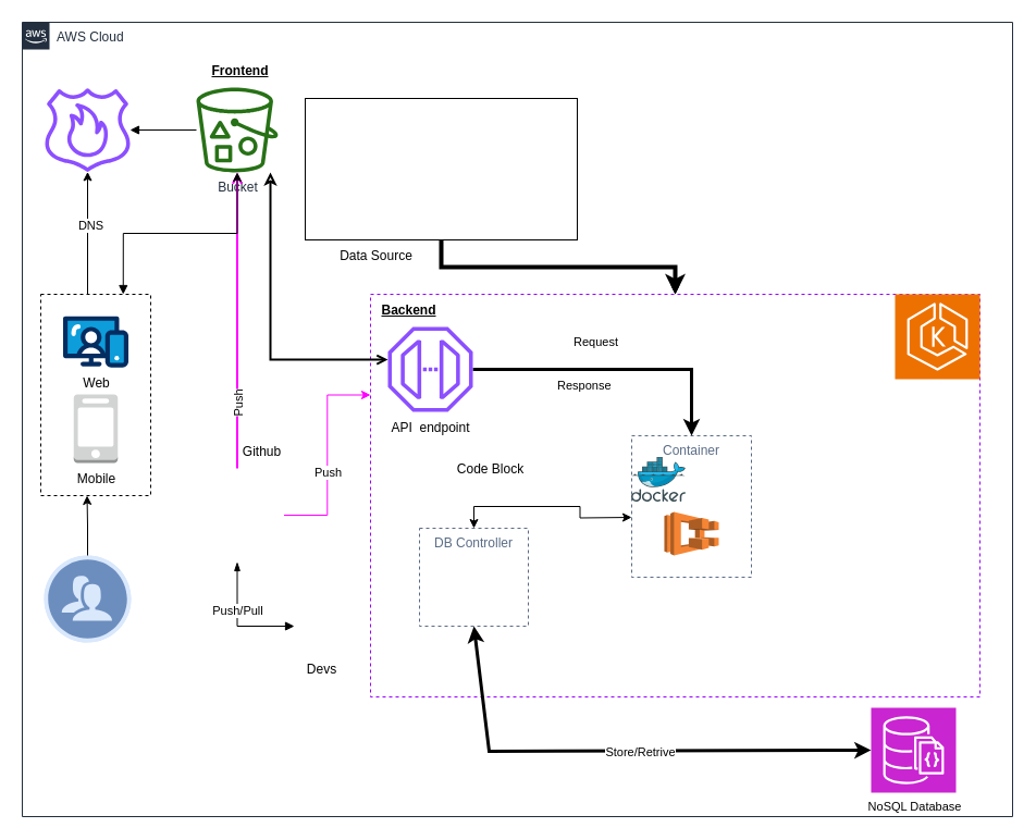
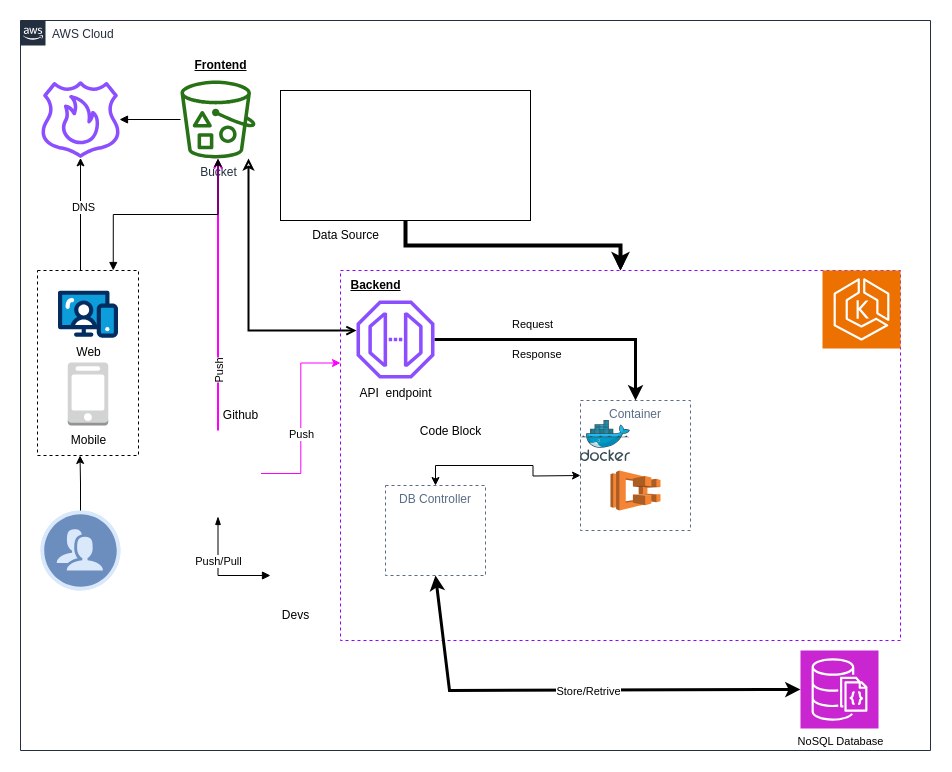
  <mxCell id="0" />
  <mxCell id="1" parent="0" />
  <mxCell id="2" value="" style="rounded=0;whiteSpace=wrap;html=1;labelBackgroundColor=none;fillColor=none;dashed=1;container=1;pointerEvents=0;collapsible=0;recursiveResize=0;strokeColor=#9900ff;" parent="1" vertex="1"><mxGeometry x="340" y="270" width="560" height="370" as="geometry" /></mxCell>
  <mxCell id="3" value="&lt;div style=&quot;text-align: center;&quot;&gt;&lt;span style=&quot;font-size: 11px; background-color: rgb(255, 255, 255);&quot;&gt;Response&lt;/span&gt;&lt;/div&gt;" style="text;whiteSpace=wrap;html=1;" parent="2" vertex="1"><mxGeometry x="170" y="70" width="50" height="22" as="geometry" /></mxCell>
- <mxCell id="4" value="&lt;div style=&quot;text-align: center;&quot;&gt;&lt;span style=&quot;font-size: 11px; background-color: rgb(255, 255, 255);&quot;&gt;Request&lt;/span&gt;&lt;/div&gt;" style="text;whiteSpace=wrap;html=1;" parent="2" vertex="1"><mxGeometry x="185" y="30" width="50" height="20" as="geometry" /></mxCell>
+ <mxCell id="4" value="&lt;div style=&quot;text-align: center;&quot;&gt;&lt;span style=&quot;font-size: 11px; background-color: rgb(255, 255, 255);&quot;&gt;Request&lt;/span&gt;&lt;/div&gt;" style="text;whiteSpace=wrap;html=1;" parent="2" vertex="1"><mxGeometry x="170" y="40" width="50" height="20" as="geometry" /></mxCell>
  <mxCell id="5" value="Code Block" style="text;html=1;align=center;verticalAlign=middle;resizable=0;points=[];autosize=1;strokeColor=none;fillColor=none;" parent="2" vertex="1"><mxGeometry x="70" y="145.5" width="80" height="30" as="geometry" /></mxCell>
  <mxCell id="6" value="&lt;b&gt;&lt;u&gt;Backend&lt;/u&gt;&lt;/b&gt;" style="text;html=1;align=center;verticalAlign=middle;resizable=0;points=[];autosize=1;strokeColor=none;fillColor=none;" parent="2" vertex="1"><mxGeometry width="70" height="30" as="geometry" /></mxCell>
  <mxCell id="7" value="API&amp;nbsp; endpoint" style="text;html=1;align=center;verticalAlign=middle;resizable=0;points=[];autosize=1;strokeColor=none;fillColor=none;" parent="2" vertex="1"><mxGeometry x="5" y="108" width="100" height="30" as="geometry" /></mxCell>
  <mxCell id="8" value="" style="image;sketch=0;aspect=fixed;html=1;points=[];align=center;fontSize=12;image=img/lib/mscae/Docker.svg;" parent="2" vertex="1"><mxGeometry x="240" y="150" width="50" height="41" as="geometry" /></mxCell>
  <mxCell id="9" value="" style="outlineConnect=0;dashed=0;verticalLabelPosition=bottom;verticalAlign=top;align=center;html=1;shape=mxgraph.aws3.ecs;fillColor=#F58534;gradientColor=none;" parent="2" vertex="1"><mxGeometry x="270" y="200" width="50" height="40" as="geometry" /></mxCell>
  <mxCell id="10" value="Container" style="fillColor=none;strokeColor=#5A6C86;dashed=1;verticalAlign=top;fontStyle=0;fontColor=#5A6C86;whiteSpace=wrap;html=1;" parent="2" vertex="1"><mxGeometry x="240" y="130" width="110" height="130" as="geometry" /></mxCell>
  <mxCell id="11" style="edgeStyle=orthogonalEdgeStyle;rounded=0;orthogonalLoop=1;jettySize=auto;html=1;entryX=0.5;entryY=0;entryDx=0;entryDy=0;strokeWidth=3;" parent="2" source="12" target="10" edge="1"><mxGeometry relative="1" as="geometry" /></mxCell>
  <mxCell id="12" value="" style="sketch=0;outlineConnect=0;fontColor=#232F3E;gradientColor=none;fillColor=#8C4FFF;strokeColor=none;dashed=0;verticalLabelPosition=bottom;verticalAlign=top;align=center;html=1;fontSize=12;fontStyle=0;aspect=fixed;pointerEvents=1;shape=mxgraph.aws4.endpoint;" parent="2" vertex="1"><mxGeometry x="16" y="30" width="78" height="78" as="geometry" /></mxCell>
  <mxCell id="13" value="DB Controller" style="fillColor=none;strokeColor=#5A6C86;dashed=1;verticalAlign=top;fontStyle=0;fontColor=#5A6C86;whiteSpace=wrap;html=1;" parent="2" vertex="1"><mxGeometry x="45" y="215" width="100" height="90" as="geometry" /></mxCell>
  <mxCell id="14" value="" style="sketch=0;points=[[0,0,0],[0.25,0,0],[0.5,0,0],[0.75,0,0],[1,0,0],[0,1,0],[0.25,1,0],[0.5,1,0],[0.75,1,0],[1,1,0],[0,0.25,0],[0,0.5,0],[0,0.75,0],[1,0.25,0],[1,0.5,0],[1,0.75,0]];outlineConnect=0;fontColor=#232F3E;fillColor=#ED7100;strokeColor=#ffffff;dashed=0;verticalLabelPosition=bottom;verticalAlign=top;align=center;html=1;fontSize=12;fontStyle=0;aspect=fixed;shape=mxgraph.aws4.resourceIcon;resIcon=mxgraph.aws4.eks;" parent="2" vertex="1"><mxGeometry x="482" width="78" height="78" as="geometry" /></mxCell>
  <mxCell id="15" value="AWS Cloud" style="points=[[0,0],[0.25,0],[0.5,0],[0.75,0],[1,0],[1,0.25],[1,0.5],[1,0.75],[1,1],[0.75,1],[0.5,1],[0.25,1],[0,1],[0,0.75],[0,0.5],[0,0.25]];outlineConnect=0;gradientColor=none;html=1;whiteSpace=wrap;fontSize=12;fontStyle=0;shape=mxgraph.aws4.group;grIcon=mxgraph.aws4.group_aws_cloud_alt;strokeColor=#232F3E;fillColor=none;verticalAlign=top;align=left;spacingLeft=30;fontColor=#232F3E;dashed=0;labelBackgroundColor=#ffffff;container=1;pointerEvents=0;collapsible=0;recursiveResize=0;" parent="1" vertex="1"><mxGeometry x="20" y="20" width="910" height="730" as="geometry" /></mxCell>
  <mxCell id="16" value="" style="shape=image;html=1;verticalAlign=top;verticalLabelPosition=bottom;labelBackgroundColor=#ffffff;imageAspect=0;aspect=fixed;image=https://cdn4.iconfinder.com/data/icons/social-media-and-logos-12/32/Logo_Github-128.png" parent="15" vertex="1"><mxGeometry x="154.5" y="410" width="86" height="86" as="geometry" /></mxCell>
  <mxCell id="17" value="" style="sketch=0;outlineConnect=0;fontColor=#232F3E;gradientColor=none;fillColor=#8C4FFF;strokeColor=none;dashed=0;verticalLabelPosition=bottom;verticalAlign=top;align=center;html=1;fontSize=12;fontStyle=0;aspect=fixed;pointerEvents=1;shape=mxgraph.aws4.route_53_resolver_dns_firewall;" parent="15" vertex="1"><mxGeometry x="21" y="60" width="78" height="78" as="geometry" /></mxCell>
  <mxCell id="18" value="" style="endArrow=none;html=1;rounded=0;startArrow=block;startFill=1;endFill=0;" parent="15" source="17" target="19" edge="1"><mxGeometry width="50" height="50" relative="1" as="geometry"><mxPoint x="96" y="230" as="sourcePoint" /><mxPoint x="146" y="180" as="targetPoint" /></mxGeometry></mxCell>
  <mxCell id="19" value="Bucket" style="outlineConnect=0;fontColor=#232F3E;gradientColor=none;fillColor=#277116;strokeColor=none;dashed=0;verticalLabelPosition=bottom;verticalAlign=top;align=center;html=1;fontSize=12;fontStyle=0;aspect=fixed;pointerEvents=1;shape=mxgraph.aws4.bucket_with_objects;labelBackgroundColor=#ffffff;" parent="15" vertex="1"><mxGeometry x="160" y="60" width="75" height="78" as="geometry" /></mxCell>
  <mxCell id="20" value="" style="edgeStyle=orthogonalEdgeStyle;rounded=0;orthogonalLoop=1;jettySize=auto;html=1;endArrow=open;endFill=0;strokeWidth=2;strokeColor=#ff00ff;" parent="15" source="16" target="19" edge="1"><mxGeometry relative="1" as="geometry"><mxPoint x="118" y="100" as="sourcePoint" /></mxGeometry></mxCell>
  <mxCell id="21" value="Push&lt;br&gt;" style="edgeLabel;html=1;align=center;verticalAlign=middle;resizable=0;points=[];rotation=-90;" parent="20" vertex="1" connectable="0"><mxGeometry x="-0.569" relative="1" as="geometry"><mxPoint as="offset" /></mxGeometry></mxCell>
  <mxCell id="22" value="" style="verticalLabelPosition=bottom;sketch=0;html=1;fillColor=#dae8fc;strokeColor=#6c8ebf;verticalAlign=top;align=center;points=[[0,0.5,0],[0.125,0.25,0],[0.25,0,0],[0.5,0,0],[0.75,0,0],[0.875,0.25,0],[1,0.5,0],[0.875,0.75,0],[0.75,1,0],[0.5,1,0],[0.125,0.75,0]];pointerEvents=1;shape=mxgraph.cisco_safe.compositeIcon;bgIcon=ellipse;resIcon=mxgraph.cisco_safe.design.users;" parent="15" vertex="1"><mxGeometry x="20" y="490" width="80" height="80" as="geometry" /></mxCell>
  <mxCell id="23" style="edgeStyle=orthogonalEdgeStyle;rounded=0;orthogonalLoop=1;jettySize=auto;html=1;exitX=0.75;exitY=0;exitDx=0;exitDy=0;startArrow=block;startFill=1;" parent="15" source="24" target="19" edge="1"><mxGeometry relative="1" as="geometry" /></mxCell>
  <mxCell id="24" value="" style="rounded=0;whiteSpace=wrap;html=1;labelBackgroundColor=none;fillColor=none;dashed=1;container=1;pointerEvents=0;collapsible=0;recursiveResize=0;" parent="15" vertex="1"><mxGeometry x="17" y="250" width="101" height="185" as="geometry" /></mxCell>
  <mxCell id="25" value="" style="outlineConnect=0;dashed=0;verticalLabelPosition=bottom;verticalAlign=top;align=center;html=1;shape=mxgraph.aws3.mobile_client;fillColor=#D2D3D3;gradientColor=none;" parent="24" vertex="1"><mxGeometry x="30.25" y="92" width="40.5" height="63" as="geometry" /></mxCell>
  <mxCell id="26" value="" style="verticalLabelPosition=bottom;aspect=fixed;html=1;shape=mxgraph.salesforce.web;" parent="24" vertex="1"><mxGeometry x="20.5" y="20" width="60" height="47.4" as="geometry" /></mxCell>
  <mxCell id="27" value="Web" style="text;html=1;align=center;verticalAlign=middle;resizable=0;points=[];autosize=1;strokeColor=none;fillColor=none;" parent="24" vertex="1"><mxGeometry x="25.5" y="67.4" width="50" height="30" as="geometry" /></mxCell>
  <mxCell id="28" value="Mobile" style="text;html=1;align=center;verticalAlign=middle;resizable=0;points=[];autosize=1;strokeColor=none;fillColor=none;" parent="24" vertex="1"><mxGeometry x="20.5" y="155" width="60" height="30" as="geometry" /></mxCell>
  <mxCell id="29" value="Github&lt;br&gt;" style="text;html=1;align=center;verticalAlign=middle;resizable=0;points=[];autosize=1;strokeColor=none;fillColor=none;" parent="15" vertex="1"><mxGeometry x="190" y="380" width="60" height="30" as="geometry" /></mxCell>
  <mxCell id="30" style="edgeStyle=orthogonalEdgeStyle;rounded=0;orthogonalLoop=1;jettySize=auto;html=1;entryX=0.421;entryY=1;entryDx=0;entryDy=0;entryPerimeter=0;" parent="15" source="22" target="24" edge="1"><mxGeometry relative="1" as="geometry" /></mxCell>
  <mxCell id="31" value="&lt;b&gt;&lt;u&gt;Frontend&lt;/u&gt;&lt;/b&gt;" style="text;html=1;align=center;verticalAlign=middle;resizable=0;points=[];autosize=1;strokeColor=none;fillColor=none;" parent="15" vertex="1"><mxGeometry x="160" y="30" width="80" height="30" as="geometry" /></mxCell>
  <mxCell id="32" value="" style="endArrow=classic;html=1;rounded=0;" parent="15" target="17" edge="1"><mxGeometry width="50" height="50" relative="1" as="geometry"><mxPoint x="60" y="250" as="sourcePoint" /><mxPoint x="110" y="200" as="targetPoint" /></mxGeometry></mxCell>
  <mxCell id="33" value="DNS&lt;br&gt;" style="edgeLabel;html=1;align=center;verticalAlign=middle;resizable=0;points=[];" parent="32" vertex="1" connectable="0"><mxGeometry x="0.141" y="-2" relative="1" as="geometry"><mxPoint as="offset" /></mxGeometry></mxCell>
  <mxCell id="34" style="edgeStyle=orthogonalEdgeStyle;rounded=0;orthogonalLoop=1;jettySize=auto;html=1;endArrow=blockThin;endFill=1;startArrow=block;startFill=1;" parent="15" source="36" target="16" edge="1"><mxGeometry relative="1" as="geometry"><mxPoint x="200" y="630" as="targetPoint" /></mxGeometry></mxCell>
  <mxCell id="35" value="NoSQL Database" style="edgeLabel;html=1;align=center;verticalAlign=middle;resizable=0;points=[];" parent="34" vertex="1" connectable="0"><mxGeometry x="0.234" y="-1" relative="1" as="geometry"><mxPoint x="621" y="182" as="offset" /></mxGeometry></mxCell>
  <mxCell id="36" value="" style="shape=image;verticalLabelPosition=bottom;verticalAlign=top;imageAspect=0;image=https://cdn-icons-png.flaticon.com/512/5072/5072860.png;" parent="15" vertex="1"><mxGeometry x="250" y="530" width="60" height="50" as="geometry" /></mxCell>
  <mxCell id="37" value="Devs" style="text;html=1;align=center;verticalAlign=middle;resizable=0;points=[];autosize=1;strokeColor=none;fillColor=none;" parent="15" vertex="1"><mxGeometry x="250" y="580" width="50" height="30" as="geometry" /></mxCell>
  <mxCell id="38" value="" style="sketch=0;points=[[0,0,0],[0.25,0,0],[0.5,0,0],[0.75,0,0],[1,0,0],[0,1,0],[0.25,1,0],[0.5,1,0],[0.75,1,0],[1,1,0],[0,0.25,0],[0,0.5,0],[0,0.75,0],[1,0.25,0],[1,0.5,0],[1,0.75,0]];outlineConnect=0;fontColor=#232F3E;fillColor=#C925D1;strokeColor=#ffffff;dashed=0;verticalLabelPosition=bottom;verticalAlign=top;align=center;html=1;fontSize=12;fontStyle=0;aspect=fixed;shape=mxgraph.aws4.resourceIcon;resIcon=mxgraph.aws4.documentdb_with_mongodb_compatibility;" parent="15" vertex="1"><mxGeometry x="780" y="630" width="78" height="78" as="geometry" /></mxCell>
  <mxCell id="39" value="" style="rounded=0;whiteSpace=wrap;html=1;fillColor=none;" parent="15" vertex="1"><mxGeometry x="260" y="70" width="250" height="130" as="geometry" /></mxCell>
  <mxCell id="40" value="" style="shape=image;verticalLabelPosition=bottom;verticalAlign=top;imageAspect=0;image=https://upload.wikimedia.org/wikipedia/commons/thumb/a/a9/Amazon_logo.svg/2560px-Amazon_logo.svg.png;" parent="15" vertex="1"><mxGeometry x="295" y="80" width="180" height="70" as="geometry" /></mxCell>
  <mxCell id="41" value="" style="shape=image;verticalLabelPosition=bottom;verticalAlign=top;imageAspect=0;image=https://1000logos.net/wp-content/uploads/2021/02/Flipkart-logo.png;" parent="15" vertex="1"><mxGeometry x="295" y="120" width="188" height="90" as="geometry" /></mxCell>
  <mxCell id="42" value="Data Source" style="text;html=1;align=center;verticalAlign=middle;resizable=0;points=[];autosize=1;strokeColor=none;fillColor=none;" parent="15" vertex="1"><mxGeometry x="280" y="200" width="90" height="30" as="geometry" /></mxCell>
  <mxCell id="43" value="Push/Pull" style="edgeLabel;html=1;align=center;verticalAlign=middle;resizable=0;points=[];" parent="15" vertex="1" connectable="0"><mxGeometry x="197.5" y="540" as="geometry" /></mxCell>
  <mxCell id="44" value="" style="edgeStyle=orthogonalEdgeStyle;rounded=0;orthogonalLoop=1;jettySize=auto;html=1;endArrow=open;endFill=0;strokeWidth=2;startArrow=classic;startFill=0;" parent="1" source="19" edge="1"><mxGeometry relative="1" as="geometry"><Array as="points"><mxPoint x="248" y="330" /></Array><mxPoint x="356" y="330.067" as="targetPoint" /></mxGeometry></mxCell>
  <mxCell id="45" value="" style="edgeStyle=orthogonalEdgeStyle;rounded=0;orthogonalLoop=1;jettySize=auto;html=1;startArrow=classic;startFill=1;entryX=0.5;entryY=0;entryDx=0;entryDy=0;" parent="1" target="13" edge="1"><mxGeometry relative="1" as="geometry"><mxPoint x="580" y="475" as="sourcePoint" /><mxPoint x="500" y="475" as="targetPoint" /></mxGeometry></mxCell>
  <mxCell id="46" style="edgeStyle=orthogonalEdgeStyle;rounded=0;orthogonalLoop=1;jettySize=auto;html=1;" parent="1" source="39" target="2" edge="1"><mxGeometry relative="1" as="geometry" /></mxCell>
  <mxCell id="47" style="edgeStyle=orthogonalEdgeStyle;rounded=0;orthogonalLoop=1;jettySize=auto;html=1;entryX=0.5;entryY=0;entryDx=0;entryDy=0;strokeWidth=4;" parent="1" source="39" target="2" edge="1"><mxGeometry relative="1" as="geometry" /></mxCell>
  <mxCell id="48" style="edgeStyle=orthogonalEdgeStyle;rounded=0;orthogonalLoop=1;jettySize=auto;html=1;entryX=0;entryY=0.25;entryDx=0;entryDy=0;strokeColor=#FF00FF;" parent="1" source="16" target="2" edge="1"><mxGeometry relative="1" as="geometry" /></mxCell>
  <mxCell id="49" value="Push" style="edgeLabel;html=1;align=center;verticalAlign=middle;resizable=0;points=[];" parent="48" vertex="1" connectable="0"><mxGeometry x="-0.168" relative="1" as="geometry"><mxPoint as="offset" /></mxGeometry></mxCell>
  <mxCell id="50" value="" style="endArrow=classic;startArrow=classic;html=1;rounded=0;exitX=0;exitY=0.5;exitDx=0;exitDy=0;exitPerimeter=0;entryX=0.5;entryY=1;entryDx=0;entryDy=0;strokeWidth=3;" parent="1" source="38" target="13" edge="1"><mxGeometry width="50" height="50" relative="1" as="geometry"><mxPoint x="390" y="510" as="sourcePoint" /><mxPoint x="449.4" y="598.16" as="targetPoint" /><Array as="points"><mxPoint x="449" y="690" /></Array></mxGeometry></mxCell>
  <mxCell id="51" value="Store/Retrive" style="edgeLabel;html=1;align=center;verticalAlign=middle;resizable=0;points=[];" parent="50" vertex="1" connectable="0"><mxGeometry x="-0.087" y="1" relative="1" as="geometry"><mxPoint as="offset" /></mxGeometry></mxCell>
